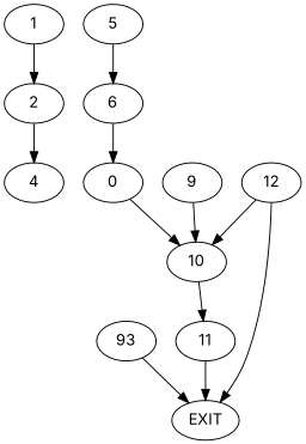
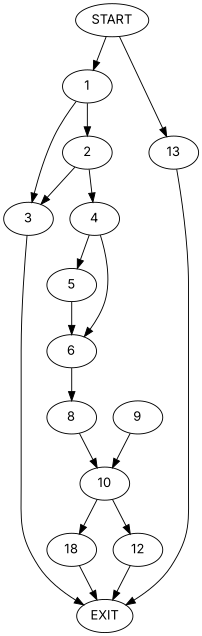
  digraph {
    fontname=Inter
    node [fontname=Inter]
    edge [fontname=Inter]
+   n1 [label=START]
    1
-   13 [label=93]
+   13
    2
+   3
    n6 [label=EXIT]
    4
    5
    6
-   8 [label=0]
+   8
    10
    9
-   11
+   11 [label=18]
    12
+   n1 -> 1
+   n1 -> 13
    1 -> 2
+   1 -> 3
    13 -> n6
+   2 -> 3
    2 -> 4
+   3 -> n6
+   4 -> 5
+   4 -> 6
    5 -> 6
    6 -> 8
    8 -> 10
    10 -> 11
-   12 -> 10
+   10 -> 12
    9 -> 10
    11 -> n6
    12 -> n6
  }
